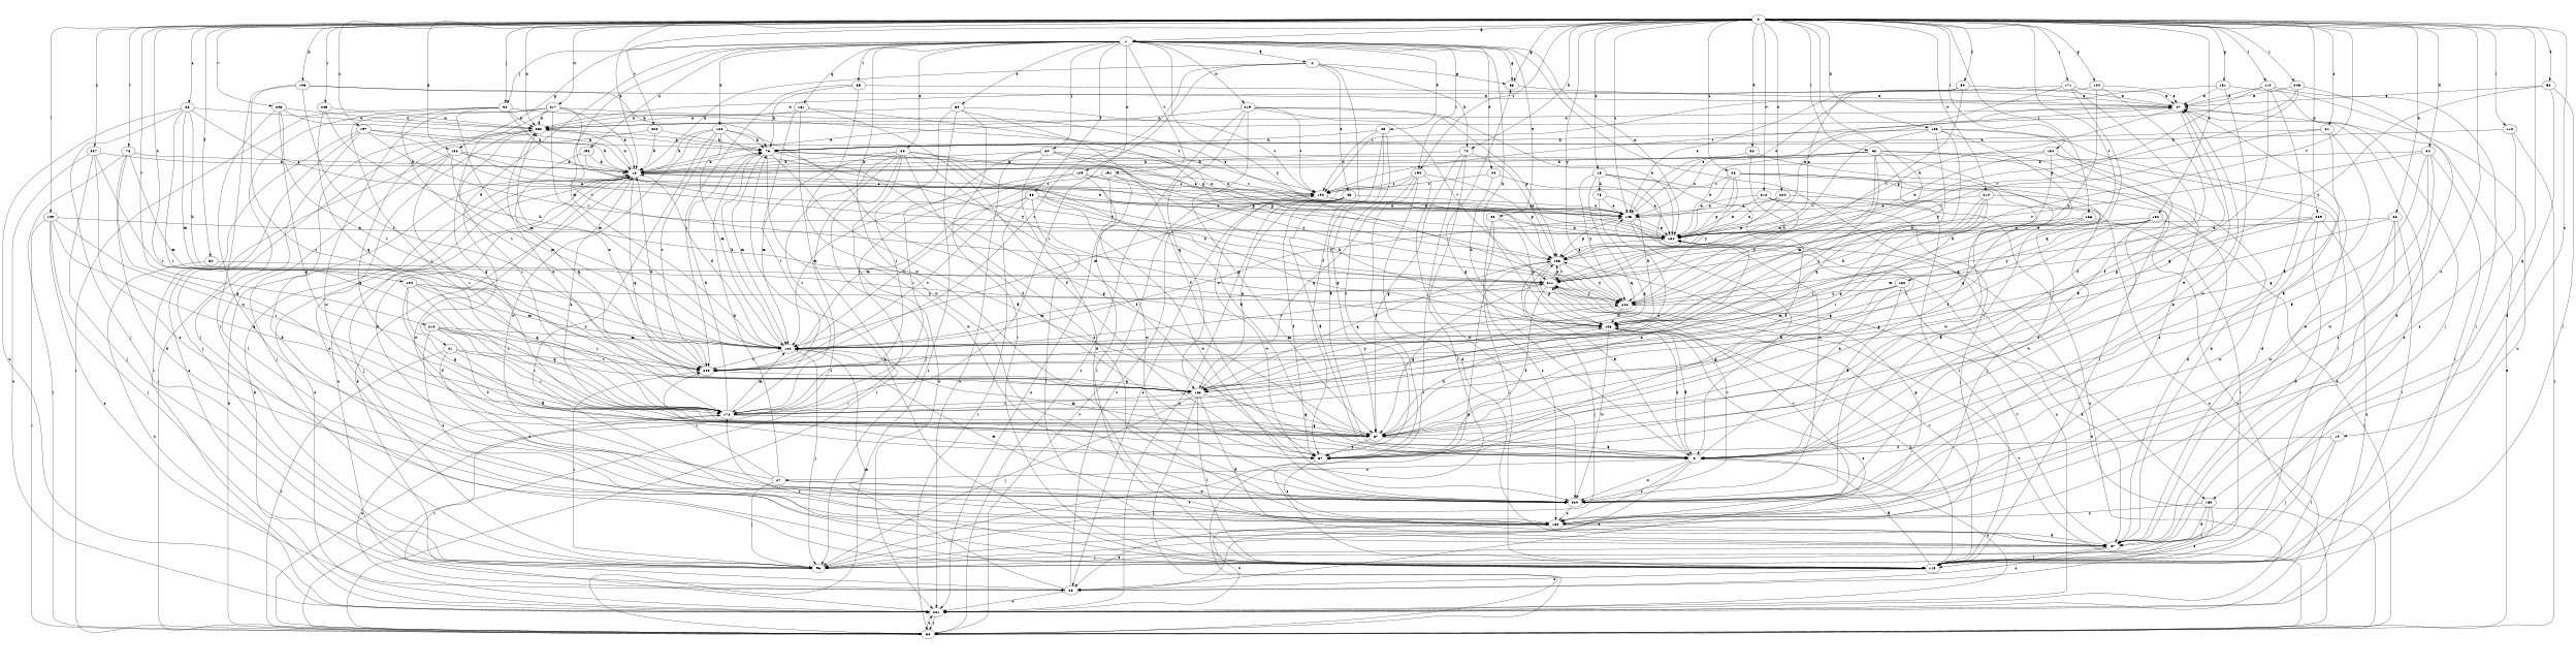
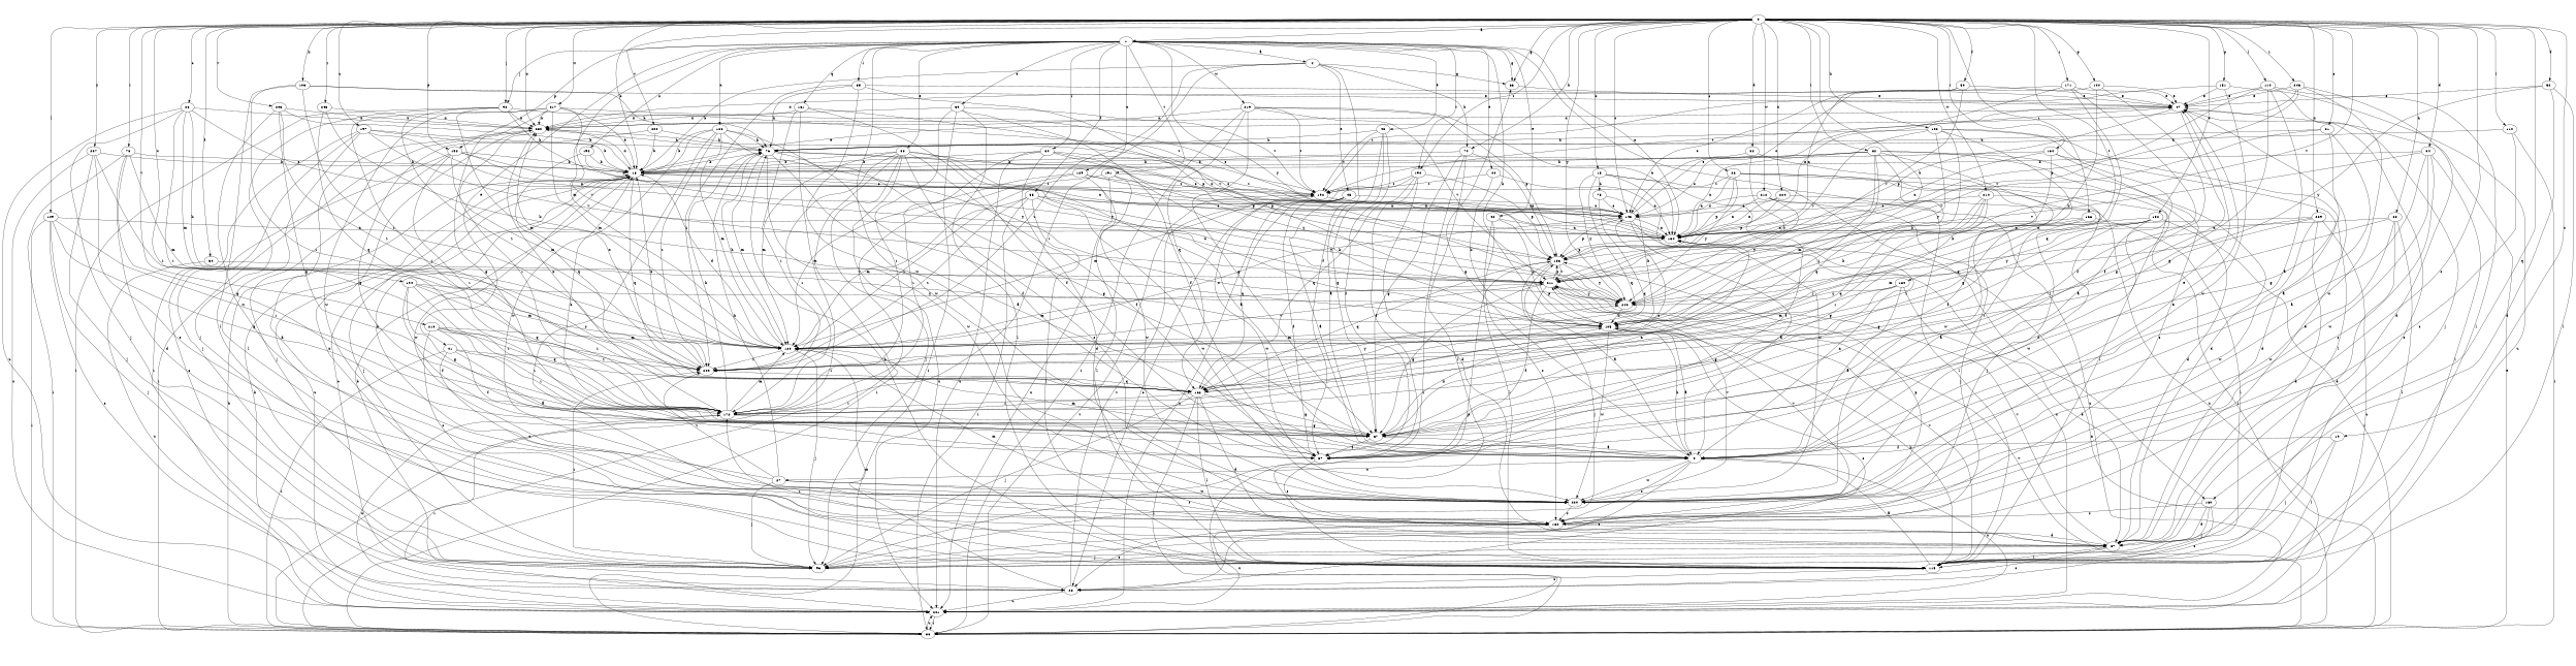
  strict digraph {
    0
    1
    15
    18
    19
    21
    23
    26
    32
    34
    50
    52
    54
    66
    68
    74
    78
    82
    92
    102
    103
    105
    109
    110
    114
    n26 [label=132]
    143
    144
    151
    152
    160
    164
    166
    171
    182
    184
    190
    194
    197
    203
    208
    210
    211
    212
    214
    217
    224
    229
    230
    237
    240
    243
    246
    4
    38
    39
    41
    42
    43
    44
    55
    84
    85
    124
    126
    129
    134
    161
    191
    198
    219
    220
    57
    75
    115
    162
    28
    47
    201
    96
    192
    9
    67
    76
    37
    86
    153
    172
    249
    45
    27
    0 -> 1 [label=a]
    0 -> 15 [label=b]
    0 -> 18 [label=b]
    0 -> 19 [label=c]
    0 -> 21 [label=c]
    0 -> 23 [label=c]
    0 -> 26 [label=c]
    0 -> 32 [label=d]
    0 -> 34 [label=d]
    0 -> 50 [label=f]
    0 -> 52 [label=f]
    0 -> 54 [label=f]
    0 -> 66 [label=g]
    0 -> 68 [label=h]
    0 -> 74 [label=h]
    0 -> 78 [label=i]
    0 -> 82 [label=i]
    0 -> 92 [label=j]
    0 -> 102 [label=k]
    0 -> 103 [label=k]
    0 -> 105 [label=k]
    0 -> 109 [label=l]
    0 -> 110 [label=l]
    0 -> 114 [label=l]
    0 -> n26 [label=o]
    0 -> 143 [label=o]
    0 -> 144 [label=p]
    0 -> 151 [label=p]
    0 -> 152 [label=p]
    0 -> 160 [label=q]
    0 -> 164 [label=r]
    0 -> 166 [label=r]
    0 -> 171 [label=r]
    0 -> 182 [label=s]
    0 -> 184 [label=t]
    0 -> 190 [label=t]
    0 -> 194 [label=u]
    0 -> 197 [label=u]
    0 -> 203 [label=v]
    0 -> 208 [label=v]
    0 -> 210 [label=v]
    0 -> 211 [label=v]
    0 -> 212 [label=w]
    0 -> 214 [label=w]
    0 -> 217 [label=w]
    0 -> 224 [label=x]
    0 -> 229 [label=x]
    0 -> 230 [label=x]
    0 -> 237 [label=y]
    0 -> 240 [label=y]
    0 -> 243 [label=z]
    0 -> 246 [label=z]
    1 -> 66 [label=g]
    1 -> 92 [label=j]
    1 -> 105 [label=k]
    1 -> 152 [label=p]
    1 -> 160 [label=q]
    1 -> 190 [label=t]
    1 -> 240 [label=y]
    1 -> 4 [label=a]
    1 -> 38 [label=e]
    1 -> 39 [label=e]
    1 -> 41 [label=e]
    1 -> 42 [label=e]
    1 -> 43 [label=e]
    1 -> 44 [label=e]
    1 -> 55 [label=f]
    1 -> 84 [label=i]
    1 -> 85 [label=i]
    1 -> 124 [label=m]
    1 -> 126 [label=n]
    1 -> 129 [label=n]
    1 -> 134 [label=n]
    1 -> 161 [label=q]
    1 -> 191 [label=t]
    1 -> 198 [label=u]
    1 -> 219 [label=w]
    1 -> 220 [label=w]
    15 -> 240 [label=y]
    15 -> 220 [label=w]
    15 -> 57 [label=f]
    15 -> 75 [label=h]
    15 -> 115 [label=l]
    15 -> 162 [label=q]
    18 -> 230 [label=x]
    18 -> 134 [label=n]
    18 -> 220 [label=w]
    18 -> 162 [label=q]
    18 -> 28 [label=c]
    18 -> 47 [label=e]
    18 -> 201 [label=u]
    18 -> 96 [label=j]
    18 -> 192 [label=t]
    19 -> 57 [label=f]
    19 -> 115 [label=l]
    19 -> 96 [label=j]
    21 -> 211 [label=v]
    21 -> 9 [label=a]
    21 -> 67 [label=g]
    21 -> 76 [label=h]
    23 -> 240 [label=y]
    23 -> 134 [label=n]
    23 -> 96 [label=j]
    23 -> 192 [label=t]
    23 -> 37 [label=d]
    23 -> 86 [label=i]
    23 -> 153 [label=p]
    26 -> 105 [label=k]
    26 -> 143 [label=o]
    26 -> 230 [label=x]
    26 -> 124 [label=m]
    26 -> 201 [label=u]
    26 -> 96 [label=j]
    26 -> 172 [label=r]
    32 -> 18 [label=b]
    32 -> 240 [label=y]
    32 -> 220 [label=w]
    34 -> 18 [label=b]
    34 -> 182 [label=s]
    34 -> 211 [label=v]
    34 -> 220 [label=w]
    34 -> 115 [label=l]
    34 -> 9 [label=a]
    50 -> 211 [label=v]
    50 -> 230 [label=x]
    50 -> 134 [label=n]
    50 -> 47 [label=e]
    52 -> 240 [label=y]
    52 -> 115 [label=l]
    52 -> 47 [label=e]
    52 -> 37 [label=d]
    54 -> 211 [label=v]
    54 -> 201 [label=u]
    66 -> 47 [label=e]
    68 -> 134 [label=n]
    68 -> 220 [label=w]
    68 -> 115 [label=l]
    68 -> 37 [label=d]
    68 -> 172 [label=r]
    74 -> 18 [label=b]
    74 -> 115 [label=l]
    74 -> 67 [label=g]
    74 -> 86 [label=i]
    74 -> 153 [label=p]
    78 -> 18 [label=b]
    78 -> 124 [label=m]
    78 -> 67 [label=g]
    78 -> 37 [label=d]
    78 -> 86 [label=i]
    82 -> 18 [label=b]
    82 -> 143 [label=o]
    82 -> 124 [label=m]
    82 -> 134 [label=n]
    82 -> 57 [label=f]
    82 -> 115 [label=l]
    82 -> 162 [label=q]
    82 -> 37 [label=d]
    82 -> 249 [label=z]
    92 -> 230 [label=x]
    92 -> 124 [label=m]
    92 -> 134 [label=n]
    92 -> 96 [label=j]
    92 -> 192 [label=t]
    92 -> 86 [label=i]
    92 -> 249 [label=z]
    102 -> 105 [label=k]
    102 -> 211 [label=v]
    102 -> 240 [label=y]
    102 -> 115 [label=l]
    102 -> 9 [label=a]
    102 -> 67 [label=g]
    102 -> 76 [label=h]
    103 -> 115 [label=l]
    103 -> 47 [label=e]
    103 -> 76 [label=h]
    103 -> 172 [label=r]
    103 -> 249 [label=z]
    105 -> 124 [label=m]
    105 -> 220 [label=w]
    105 -> 28 [label=c]
    105 -> 9 [label=a]
    105 -> 153 [label=p]
    109 -> 134 [label=n]
    109 -> 28 [label=c]
    109 -> 96 [label=j]
    109 -> 67 [label=g]
    109 -> 86 [label=i]
    109 -> 172 [label=r]
    110 -> 182 [label=s]
    110 -> 76 [label=h]
    110 -> 86 [label=i]
    114 -> 115 [label=l]
    114 -> 47 [label=e]
    114 -> 96 [label=j]
    114 -> 9 [label=a]
    114 -> 67 [label=g]
    114 -> 153 [label=p]
    n26 -> 124 [label=m]
    n26 -> 134 [label=n]
    n26 -> 57 [label=f]
    n26 -> 67 [label=g]
    n26 -> 86 [label=i]
    n26 -> 249 [label=z]
    143 -> 134 [label=n]
    143 -> 47 [label=e]
    143 -> 201 [label=u]
    143 -> 9 [label=a]
    143 -> 153 [label=p]
    144 -> 105 [label=k]
    144 -> 143 [label=o]
    144 -> 57 [label=f]
    144 -> 47 [label=e]
    151 -> 220 [label=w]
    151 -> 47 [label=e]
    151 -> 201 [label=u]
    151 -> 192 [label=t]
    152 -> 18 [label=b]
    152 -> 143 [label=o]
    152 -> 124 [label=m]
    152 -> 134 [label=n]
    152 -> 28 [label=c]
    152 -> 96 [label=j]
    152 -> 172 [label=r]
    160 -> 182 [label=s]
    160 -> 28 [label=c]
    160 -> 96 [label=j]
    160 -> 37 [label=d]
    164 -> 18 [label=b]
    164 -> 105 [label=k]
    164 -> 182 [label=s]
    164 -> 134 [label=n]
    164 -> 37 [label=d]
    166 -> 134 [label=n]
    166 -> 115 [label=l]
    166 -> 9 [label=a]
    166 -> 249 [label=z]
    171 -> 143 [label=o]
    171 -> 134 [label=n]
    171 -> 57 [label=f]
    171 -> 162 [label=q]
    171 -> 47 [label=e]
    182 -> 211 [label=v]
    182 -> 124 [label=m]
    182 -> 28 [label=c]
    182 -> 201 [label=u]
    182 -> 37 [label=d]
    182 -> 153 [label=p]
    184 -> 240 [label=y]
    184 -> 124 [label=m]
    184 -> 9 [label=a]
    184 -> 67 [label=g]
    184 -> 37 [label=d]
    190 -> 124 [label=m]
-   190 -> 220 [label=w]
+   246 -> 220 [label=w]
    190 -> 57 [label=f]
    190 -> 162 [label=q]
    190 -> 192 [label=t]
    190 -> 37 [label=d]
    190 -> 153 [label=p]
    194 -> 240 [label=y]
    194 -> 124 [label=m]
    194 -> 57 [label=f]
    194 -> 162 [label=q]
    194 -> 67 [label=g]
    194 -> 172 [label=r]
    197 -> 18 [label=b]
    197 -> 211 [label=v]
    197 -> 134 [label=n]
    197 -> 115 [label=l]
    197 -> 201 [label=i]
    197 -> 96 [label=j]
    197 -> 76 [label=h]
    203 -> 18 [label=b]
    203 -> 230 [label=x]
    203 -> 220 [label=w]
    203 -> 67 [label=g]
    203 -> 249 [label=z]
    208 -> 18 [label=b]
    208 -> 67 [label=g]
    208 -> 76 [label=h]
    210 -> 182 [label=s]
    210 -> 124 [label=m]
    210 -> 57 [label=f]
    210 -> 162 [label=q]
    210 -> 172 [label=r]
    210 -> 249 [label=z]
    211 -> 240 [label=y]
    211 -> 124 [label=m]
    211 -> 57 [label=f]
    211 -> 67 [label=g]
    211 -> 153 [label=p]
    212 -> 143 [label=o]
    212 -> 240 [label=y]
    212 -> 134 [label=n]
    212 -> 201 [label=u]
    212 -> 96 [label=j]
    214 -> 105 [label=k]
    214 -> 143 [label=o]
    214 -> 220 [label=w]
    214 -> 162 [label=q]
    214 -> 67 [label=g]
    214 -> 172 [label=r]
    217 -> 18 [label=b]
    217 -> 143 [label=o]
    217 -> 211 [label=v]
    217 -> 230 [label=x]
    217 -> 124 [label=m]
    217 -> 220 [label=w]
    217 -> 67 [label=g]
    217 -> 172 [label=r]
    224 -> 143 [label=o]
    224 -> 134 [label=n]
    224 -> 201 [label=u]
    224 -> 153 [label=p]
    229 -> 240 [label=y]
    229 -> 134 [label=n]
    229 -> 220 [label=w]
    229 -> 201 [label=u]
    229 -> 37 [label=d]
    229 -> 249 [label=z]
    230 -> 76 [label=h]
    230 -> 37 [label=d]
    230 -> 86 [label=i]
    230 -> 172 [label=r]
    237 -> 18 [label=b]
    237 -> 182 [label=s]
    237 -> 201 [label=u]
    237 -> 96 [label=j]
    237 -> 249 [label=z]
    240 -> 105 [label=k]
    243 -> 105 [label=k]
    243 -> 230 [label=x]
    243 -> 162 [label=q]
    246 -> 211 [label=v]
    246 -> 47 [label=e]
    246 -> 192 [label=t]
    246 -> 37 [label=d]
    4 -> 18 [label=b]
    4 -> 66 [label=g]
    4 -> 74 [label=h]
    4 -> 57 [label=f]
    4 -> 172 [label=r]
    4 -> 249 [label=z]
    4 -> 45 [label=e]
    38 -> 18 [label=b]
    38 -> 182 [label=s]
    38 -> 124 [label=m]
    38 -> 57 [label=f]
    38 -> 201 [label=u]
    38 -> 96 [label=j]
    38 -> 9 [label=a]
    38 -> 86 [label=i]
    38 -> 153 [label=p]
    38 -> 172 [label=r]
    39 -> 230 [label=x]
    39 -> 57 [label=f]
    39 -> 115 [label=l]
    39 -> 192 [label=t]
    39 -> 86 [label=i]
    39 -> 172 [label=r]
    41 -> 182 [label=s]
    41 -> 9 [label=a]
    41 -> 86 [label=i]
    41 -> 172 [label=r]
    41 -> 249 [label=z]
    42 -> 105 [label=k]
    42 -> 182 [label=s]
    42 -> 134 [label=n]
    42 -> 115 [label=l]
    43 -> 57 [label=f]
    43 -> 192 [label=t]
    43 -> 9 [label=a]
    43 -> 67 [label=g]
    43 -> 76 [label=h]
    44 -> 105 [label=k]
    44 -> 134 [label=n]
    44 -> 192 [label=t]
    55 -> 143 [label=o]
    55 -> 240 [label=y]
    55 -> 124 [label=m]
    55 -> 220 [label=w]
    55 -> 115 [label=l]
    55 -> 86 [label=i]
    55 -> 249 [label=z]
    84 -> 18 [label=b]
    84 -> 143 [label=o]
    84 -> 240 [label=y]
    84 -> 201 [label=u]
    84 -> 37 [label=d]
    84 -> 153 [label=p]
    84 -> 172 [label=r]
+   85 -> 211 [label=v]
    85 -> 220 [label=w]
    85 -> 47 [label=e]
    85 -> 76 [label=h]
    85 -> 249 [label=z]
    124 -> 18 [label=d]
    124 -> 143 [label=o]
    124 -> 211 [label=v]
    124 -> 96 [label=j]
    124 -> 76 [label=h]
    124 -> 249 [label=z]
    126 -> 18 [label=b]
    126 -> 182 [label=s]
    126 -> 240 [label=y]
    126 -> 124 [label=m]
    126 -> 220 [label=w]
    126 -> 57 [label=f]
    126 -> 76 [label=h]
    126 -> 249 [label=z]
    129 -> 124 [label=m]
    129 -> 134 [label=n]
    129 -> 220 [label=w]
    129 -> 192 [label=t]
    129 -> 86 [label=i]
    134 -> 230 [label=x]
    134 -> 153 [label=p]
    161 -> 230 [label=x]
    161 -> 57 [label=f]
    161 -> 86 [label=i]
    161 -> 153 [label=p]
    161 -> 172 [label=r]
    191 -> 105 [label=k]
    191 -> 115 [label=l]
    191 -> 201 [label=u]
    191 -> 192 [label=t]
    191 -> 249 [label=z]
    198 -> 18 [label=b]
    198 -> 211 [label=v]
    198 -> 162 [label=q]
    219 -> 211 [label=v]
    219 -> 230 [label=x]
    219 -> 134 [label=n]
    219 -> 162 [label=q]
    219 -> 192 [label=t]
    219 -> 67 [label=g]
    219 -> 86 [label=i]
    219 -> 153 [label=p]
    220 -> 182 [label=s]
    220 -> 211 [label=v]
    220 -> 47 [label=e]
    57 -> 182 [label=s]
    75 -> 105 [label=k]
    75 -> 143 [label=o]
    75 -> 162 [label=q]
    115 -> 105 [label=k]
    115 -> 211 [label=v]
    115 -> 230 [label=x]
    115 -> 28 [label=c]
    115 -> 47 [label=e]
    115 -> 9 [label=a]
    115 -> 76 [label=h]
    115 -> 172 [label=r]
    162 -> 240 [label=y]
    162 -> 115 [label=l]
    162 -> 96 [label=j]
    162 -> 67 [label=g]
    162 -> 37 [label=d]
    162 -> 86 [label=i]
    162 -> 172 [label=r]
    28 -> 18 [label=b]
    28 -> 124 [label=m]
    28 -> 201 [label=u]
    28 -> 192 [label=t]
    47 -> 230 [label=x]
    47 -> 67 [label=g]
    47 -> 153 [label=p]
    201 -> 18 [label=b]
    201 -> 86 [label=i]
    201 -> 172 [label=r]
    96 -> 153 [label=p]
    96 -> 249 [label=z]
    192 -> 143 [label=o]
    192 -> 220 [label=w]
    9 -> 66 [label=g]
    9 -> 105 [label=k]
    9 -> 182 [label=s]
    9 -> 124 [label=m]
    9 -> 134 [label=n]
    9 -> 220 [label=w]
    9 -> 28 [label=c]
    9 -> 47 [label=e]
    9 -> 201 [label=u]
    9 -> 27 [label=c]
    67 -> 18 [label=b]
    67 -> 105 [label=k]
    67 -> 134 [label=n]
    67 -> 57 [label=f]
    67 -> 9 [label=a]
    76 -> 18 [label=b]
    76 -> 105 [label=k]
    76 -> 143 [label=o]
    76 -> 124 [label=m]
    76 -> 220 [label=w]
    76 -> 9 [label=a]
    76 -> 67 [label=g]
    37 -> 211 [label=v]
    37 -> 115 [label=l]
    37 -> 28 [label=c]
    37 -> 47 [label=e]
    37 -> 96 [label=j]
    86 -> 18 [label=b]
    86 -> 211 [label=v]
    86 -> 134 [label=n]
    86 -> 47 [label=e]
    86 -> 201 [label=u]
    86 -> 192 [label=t]
    153 -> 211 [label=v]
    153 -> 240 [label=y]
    153 -> 162 [label=q]
    153 -> 96 [label=j]
    153 -> 9 [label=a]
    172 -> 143 [label=o]
    172 -> 230 [label=x]
    172 -> 124 [label=m]
    172 -> 201 [label=u]
    172 -> 67 [label=g]
    172 -> 76 [label=h]
    249 -> 18 [label=b]
    249 -> 230 [label=x]
    249 -> 162 [label=q]
    45 -> 143 [label=o]
    45 -> 57 [label=f]
    45 -> 162 [label=q]
    45 -> 28 [label=c]
    45 -> 201 [label=u]
    45 -> 9 [label=a]
    27 -> 18 [label=b]
    27 -> 182 [label=s]
    27 -> 220 [label=w]
    27 -> 96 [label=j]
    27 -> 76 [label=h]
    27 -> 249 [label=z]
  }
